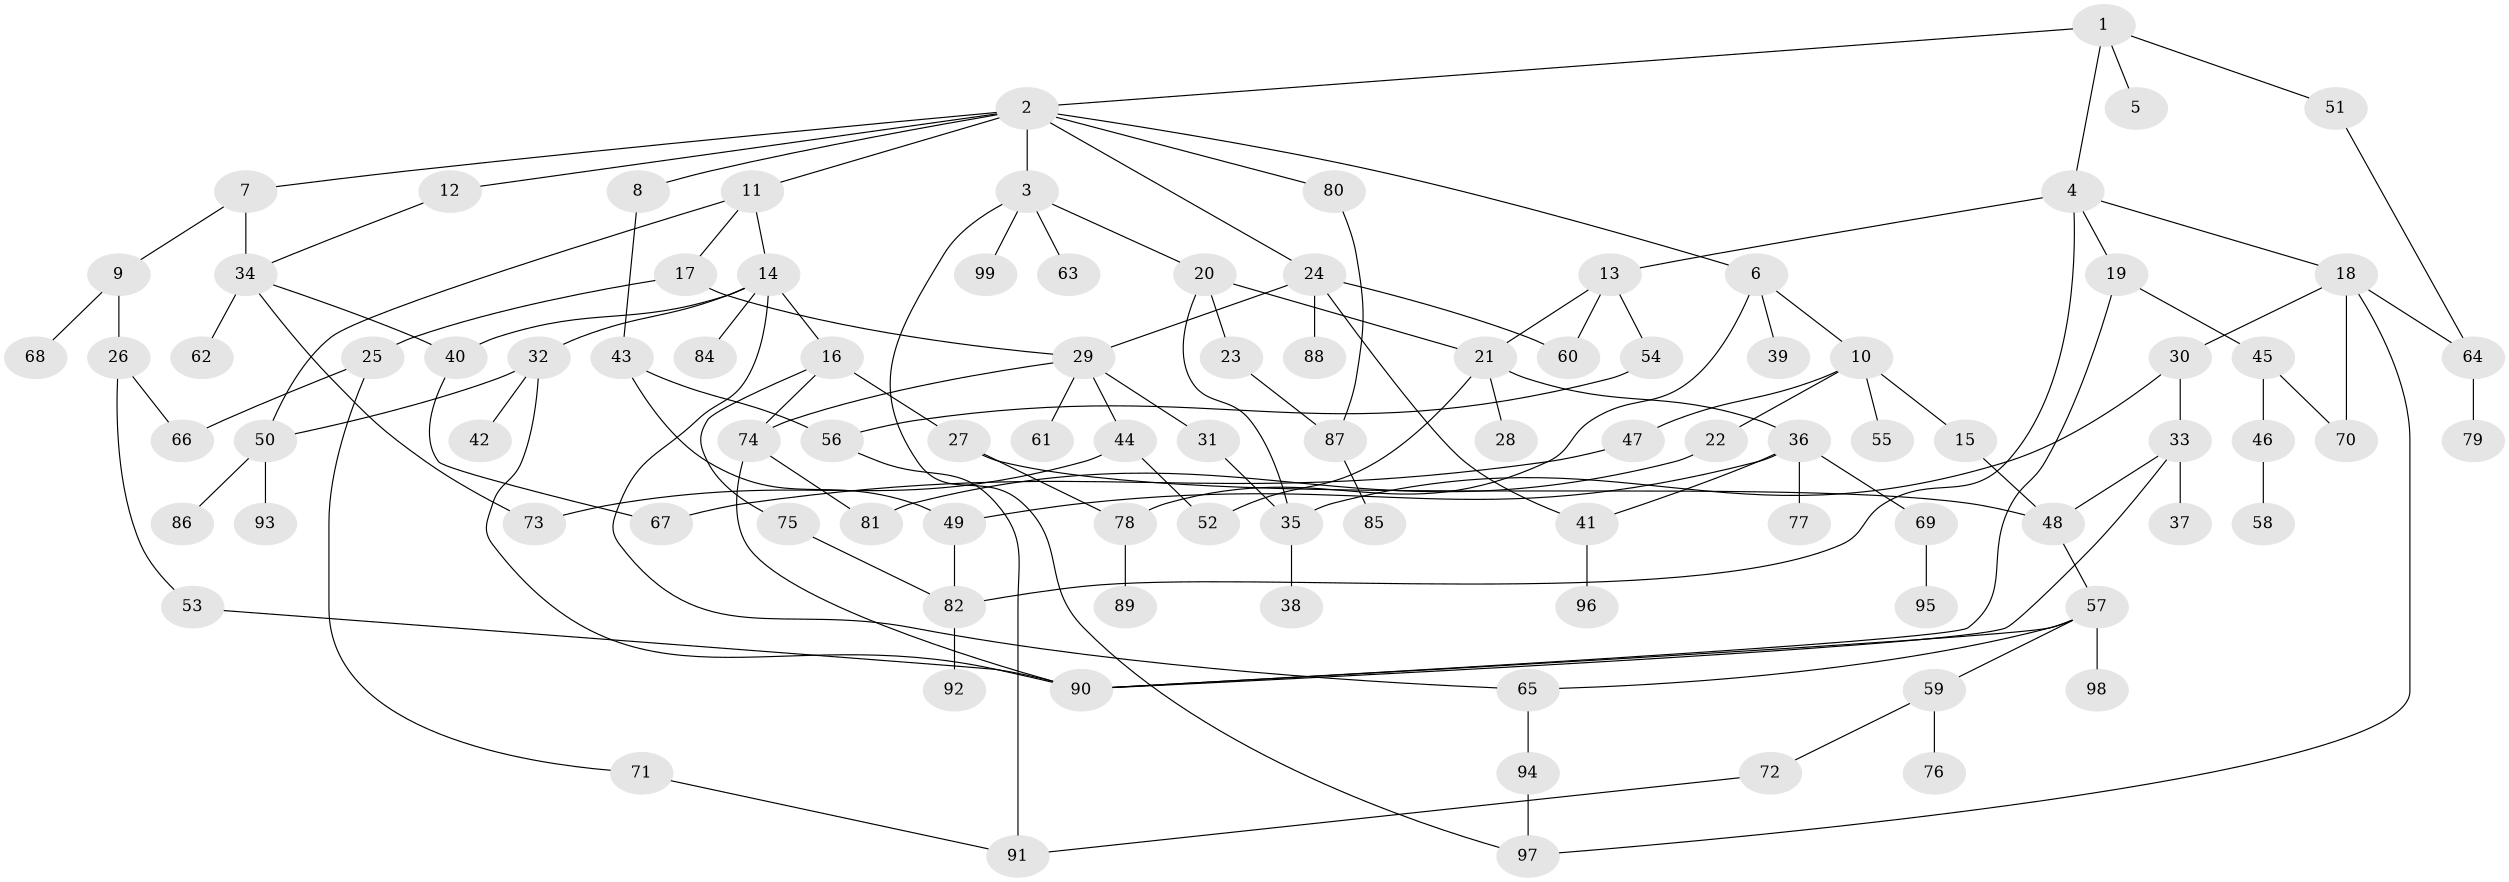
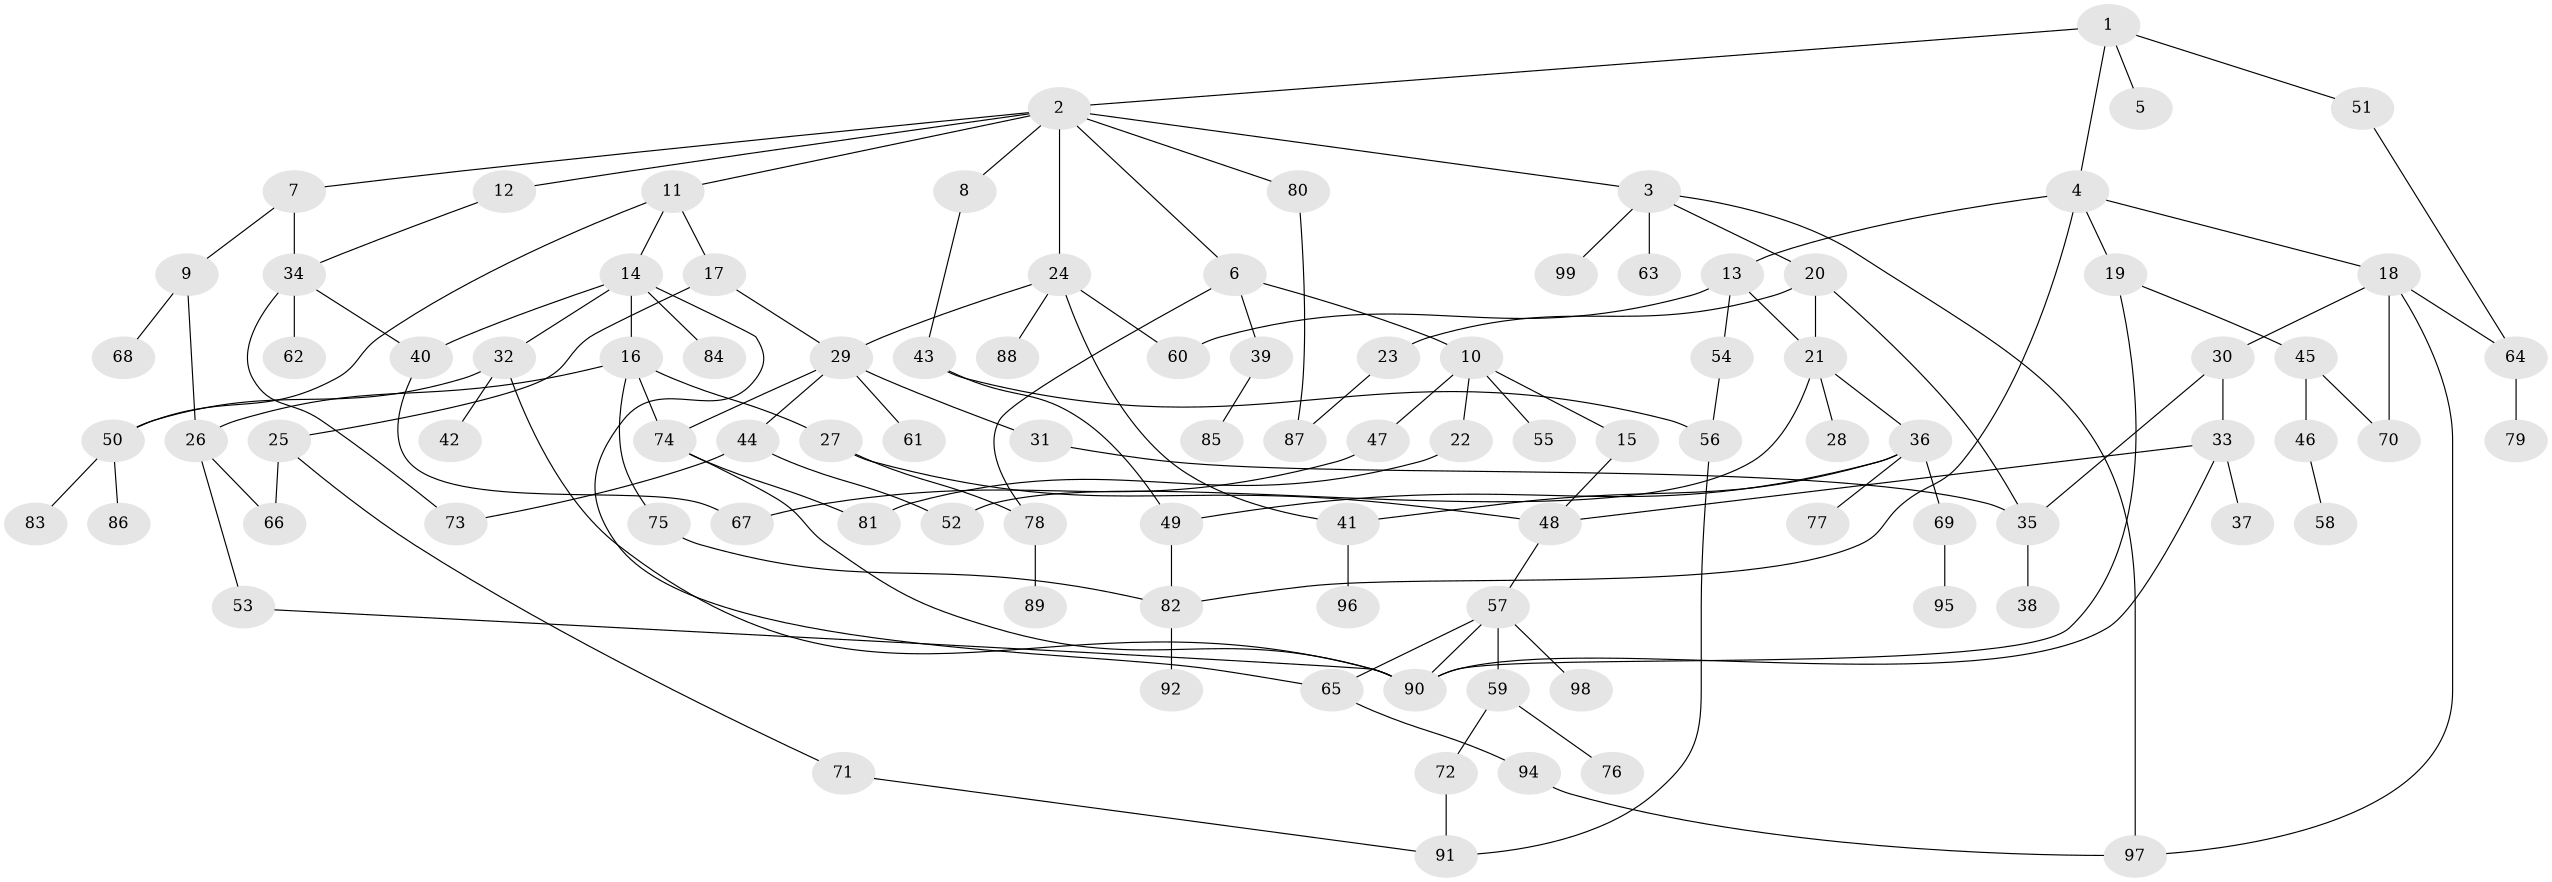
  graph {
    node [color=gray90 style=filled]
    1
    2
    4
    5
    51
    3
    6
    7
    8
    11
    12
    24
    80
    13
    18
    19
    82
    64
    20
    63
    n21 [label=99]
    97
    10
    39
    78
    9
    34
    43
    14
    17
    50
    60
    29
    41
    88
    87
    21
    23
    35
    54
    30
    70
    45
    90
    92
    15
    22
    47
    55
    85
    89
    26
    68
    40
    62
    73
    49
    56
    66
    53
    48
    81
    67
    16
    32
    65
    84
    25
-   83 [label=93]
+   83
    86
    28
    36
    52
    27
    74
    75
    42
    94
    57
    71
    31
    44
    61
    33
    79
    46
    38
    69
    77
    96
    91
    37
    95
    58
    59
    98
    72
    76
    1 -- 2
    1 -- 4
    1 -- 5
    1 -- 51
    2 -- 3
    2 -- 6
    2 -- 7
    2 -- 8
    2 -- 11
    2 -- 12
    2 -- 24
    2 -- 80
    4 -- 13
    4 -- 18
    4 -- 19
    4 -- 82
    51 -- 64
    3 -- 20
    3 -- 63
    3 -- n21
    3 -- 97
    6 -- 10
    6 -- 39
    6 -- 78
    7 -- 9
    7 -- 34
    8 -- 43
    11 -- 14
    11 -- 17
    11 -- 50
    12 -- 34
    24 -- 60
    24 -- 29
    24 -- 41
    24 -- 88
    80 -- 87
    13 -- 60
    13 -- 21
    13 -- 54
    18 -- 64
    18 -- 97
    18 -- 30
    18 -- 70
    19 -- 45
    19 -- 90
    82 -- 92
    64 -- 79
    20 -- 21
    20 -- 23
    20 -- 35
    10 -- 15
    10 -- 22
    10 -- 47
    10 -- 55
-   87 -- 85
+   39 -- 85
    78 -- 89
    9 -- 26
    9 -- 68
    34 -- 40
    34 -- 62
    34 -- 73
    43 -- 49
    43 -- 56
    14 -- 40
    14 -- 16
    14 -- 32
    14 -- 65
    14 -- 84
    17 -- 29
    17 -- 25
    50 -- 83
    50 -- 86
    29 -- 74
    29 -- 31
    29 -- 44
    29 -- 61
    41 -- 96
    21 -- 28
    21 -- 36
    21 -- 52
    23 -- 87
    35 -- 38
    54 -- 56
    30 -- 35
    30 -- 33
    45 -- 70
    45 -- 46
    15 -- 48
    22 -- 81
    47 -- 67
    26 -- 66
    26 -- 53
    40 -- 67
    49 -- 82
    56 -- 91
    53 -- 90
    48 -- 57
+   16 -- 26
    16 -- 27
    16 -- 74
    16 -- 75
    32 -- 50
    32 -- 90
    32 -- 42
    65 -- 94
    25 -- 66
    25 -- 71
    36 -- 41
    36 -- 49
    36 -- 69
    36 -- 77
    27 -- 78
    27 -- 48
    74 -- 90
    74 -- 81
    75 -- 82
    94 -- 97
    57 -- 90
    57 -- 65
    57 -- 59
    57 -- 98
    71 -- 91
    31 -- 35
    44 -- 73
    44 -- 52
    33 -- 90
    33 -- 48
    33 -- 37
    46 -- 58
    69 -- 95
    59 -- 72
    59 -- 76
    72 -- 91
  }
